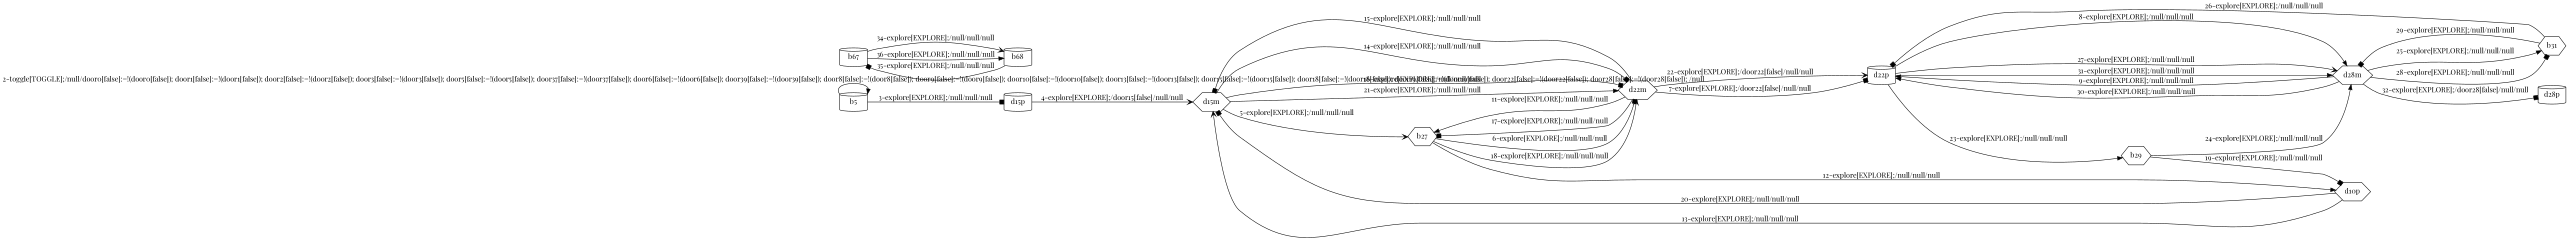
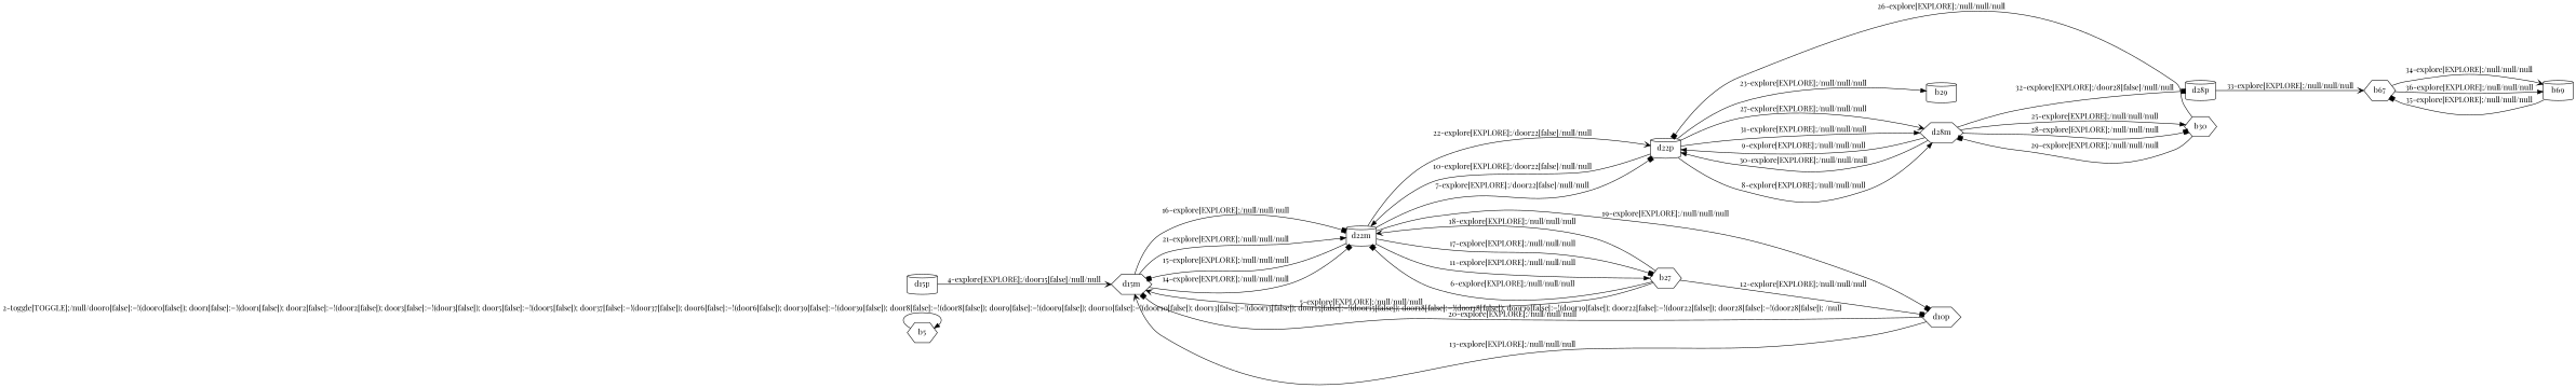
  digraph {
    fontname="Playfair Display"
    rankdir=LR
    node [fontname="Playfair Display" shape=hexagon]
    edge [arrowhead=box fontname="Playfair Display"]
-   b5 [shape=cylinder]
+   b5
    d15p [shape=cylinder]
    d15m
    n4 [label=b27]
-   d22m
+   d22m [shape=cylinder]
    d10p
    d22p [shape=cylinder]
    d28m
-   b29
-   b30 [label=b31]
+   b29 [shape=cylinder]
+   b30
    d28p [shape=cylinder]
-   b67 [shape=cylinder]
-   b69 [shape=cylinder label=b68]
+   b67
+   b69 [shape=cylinder]
    b5 -> b5 [arrowhead=normal label="2-toggle[TOGGLE];/null/door0[false]:=!(door0[false]); door1[false]:=!(door1[false]); door2[false]:=!(door2[false]); door3[false]:=!(door3[false]); door5[false]:=!(door5[false]); door37[false]:=!(door37[false]); door6[false]:=!(door6[false]); door39[false]:=!(door39[false]); door8[false]:=!(door8[false]); door9[false]:=!(door9[false]); door10[false]:=!(door10[false]); door13[false]:=!(door13[false]); door15[false]:=!(door15[false]); door18[false]:=!(door18[false]); door19[false]:=!(door19[false]); door22[false]:=!(door22[false]); door28[false]:=!(door28[false]); /null"]
-   b5 -> d15p [label="3-explore[EXPLORE];/null/null/null"]
    d15p -> d15m [arrowhead=vee label="4-explore[EXPLORE];/door15[false]/null/null"]
-   d15m -> n4 [arrowhead=vee label="5-explore[EXPLORE];/null/null/null"]
+   n4 -> d15m [arrowhead=vee label="5-explore[EXPLORE];/null/null/null"]
    d15m -> d22m [label="14-explore[EXPLORE];/null/null/null"]
    d15m -> d22m [label="16-explore[EXPLORE];/null/null/null"]
    d15m -> d22m [arrowhead=normal label="21-explore[EXPLORE];/null/null/null"]
    n4 -> d22m [label="6-explore[EXPLORE];/null/null/null"]
    n4 -> d22m [arrowhead=vee label="18-explore[EXPLORE];/null/null/null"]
-   n4 -> d10p [arrowhead=normal label="12-explore[EXPLORE];/null/null/null"]
+   n4 -> d10p [label="12-explore[EXPLORE];/null/null/null"]
    d22m -> d15m [label="15-explore[EXPLORE];/null/null/null"]
    d22m -> n4 [arrowhead=normal label="11-explore[EXPLORE];/null/null/null"]
    d22m -> n4 [label="17-explore[EXPLORE];/null/null/null"]
-   b29 -> d10p [label="19-explore[EXPLORE];/null/null/null"]
+   d22m -> d10p [label="19-explore[EXPLORE];/null/null/null"]
    d22m -> d22p [label="7-explore[EXPLORE];/door22[false]/null/null"]
    d22m -> d22p [arrowhead=vee label="22-explore[EXPLORE];/door22[false]/null/null"]
    d10p -> d15m [arrowhead=vee label="13-explore[EXPLORE];/null/null/null"]
    d10p -> d15m [label="20-explore[EXPLORE];/null/null/null"]
+   d22p -> d22m [arrowhead=normal label="10-explore[EXPLORE];/door22[false]/null/null"]
    d22p -> d28m [arrowhead=normal label="8-explore[EXPLORE];/null/null/null"]
    d22p -> d28m [arrowhead=vee label="27-explore[EXPLORE];/null/null/null"]
    d22p -> d28m [arrowhead=normal label="31-explore[EXPLORE];/null/null/null"]
    d22p -> b29 [arrowhead=normal label="23-explore[EXPLORE];/null/null/null"]
    d28m -> d22p [arrowhead=normal label="9-explore[EXPLORE];/null/null/null"]
    d28m -> d22p [arrowhead=normal label="30-explore[EXPLORE];/null/null/null"]
    d28m -> b30 [arrowhead=normal label="25-explore[EXPLORE];/null/null/null"]
    d28m -> b30 [label="28-explore[EXPLORE];/null/null/null"]
    d28m -> d28p [label="32-explore[EXPLORE];/door28[false]/null/null"]
-   b29 -> d28m [arrowhead=normal label="24-explore[EXPLORE];/null/null/null"]
    b30 -> d22p [label="26-explore[EXPLORE];/null/null/null"]
    b30 -> d28m [label="29-explore[EXPLORE];/null/null/null"]
+   d28p -> b67 [arrowhead=vee label="33-explore[EXPLORE];/null/null/null"]
    b67 -> b69 [arrowhead=vee label="34-explore[EXPLORE];/null/null/null"]
    b67 -> b69 [arrowhead=normal label="36-explore[EXPLORE];/null/null/null"]
    b69 -> b67 [label="35-explore[EXPLORE];/null/null/null"]
  }
